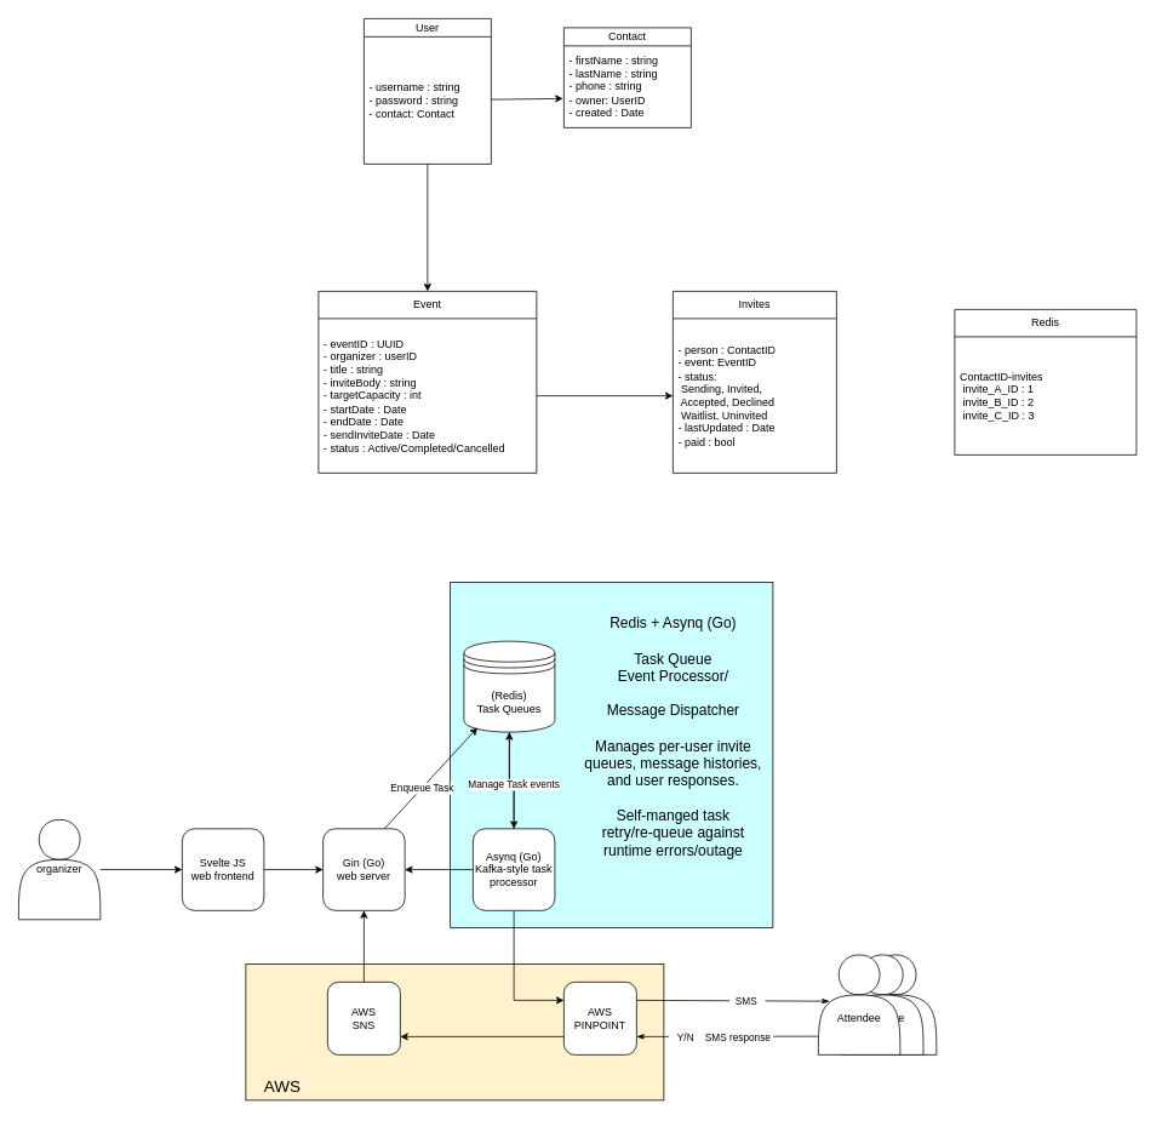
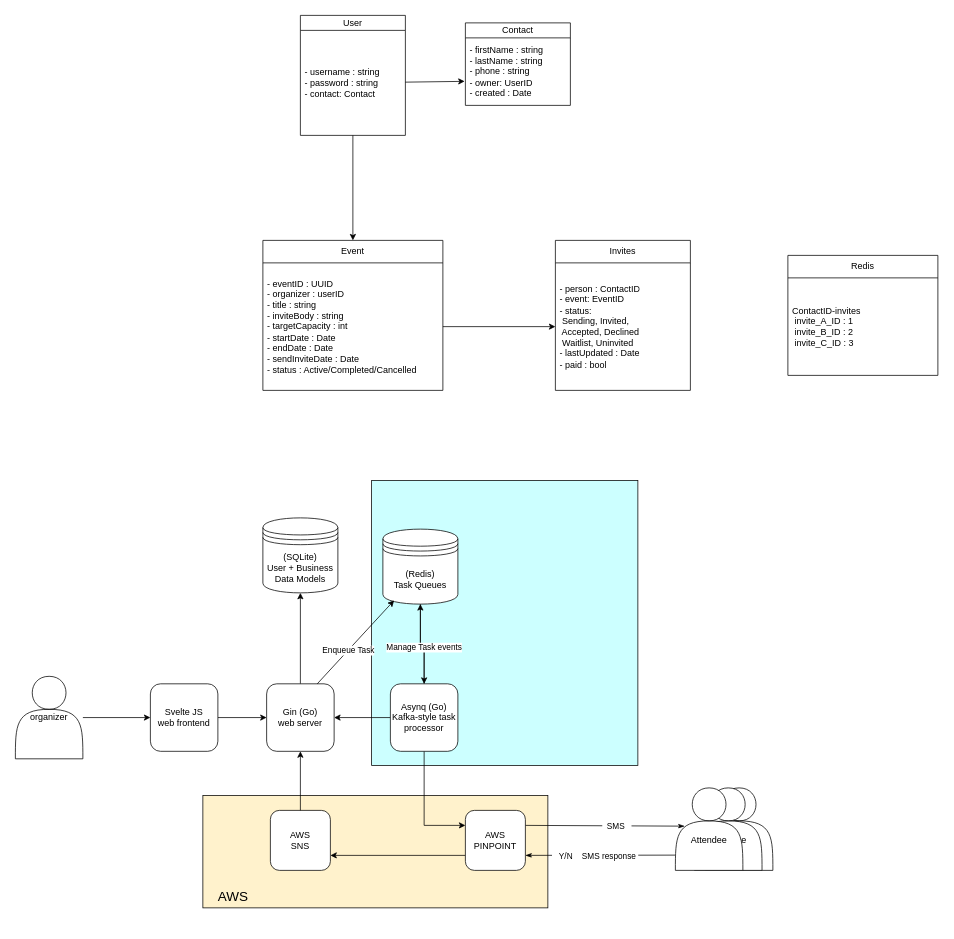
  <mxCell id="0" />
  <mxCell id="1" parent="0" />
  <mxCell id="2" value="" style="rounded=0;whiteSpace=wrap;html=1;fillColor=#FFF2CC;" vertex="1" parent="1"><mxGeometry x="270" y="1060" width="460" height="150" as="geometry" /></mxCell>
  <mxCell id="3" value="" style="rounded=0;whiteSpace=wrap;html=1;fillColor=#CCFFFF;" vertex="1" parent="1"><mxGeometry x="495" y="640" width="355" height="380" as="geometry" /></mxCell>
  <mxCell id="4" value="AWS &lt;br&gt;SNS" style="rounded=1;whiteSpace=wrap;html=1;fillColor=#FFFFFF;" vertex="1" parent="1"><mxGeometry x="360" y="1080" width="80" height="80" as="geometry" /></mxCell>
  <mxCell id="5" style="edgeStyle=none;shape=connector;rounded=0;orthogonalLoop=1;jettySize=auto;html=1;labelBackgroundColor=default;strokeColor=default;fontFamily=Helvetica;fontSize=11;fontColor=default;endArrow=classic;" parent="1" source="6" target="10" edge="1"><mxGeometry relative="1" as="geometry" /></mxCell>
  <mxCell id="6" value="User" style="swimlane;fontStyle=0;childLayout=stackLayout;horizontal=1;startSize=20;horizontalStack=0;resizeParent=1;resizeParentMax=0;resizeLast=0;collapsible=1;marginBottom=0;whiteSpace=wrap;html=1;" parent="1" vertex="1"><mxGeometry x="400" y="20" width="140" height="160" as="geometry" /></mxCell>
  <mxCell id="7" value="&lt;div&gt;- username : string&lt;br&gt;&lt;/div&gt;&lt;div&gt;- password : string&lt;/div&gt;&lt;div&gt;- contact: Contact&lt;/div&gt;" style="text;strokeColor=none;fillColor=none;align=left;verticalAlign=middle;spacingLeft=4;spacingRight=4;overflow=hidden;points=[[0,0.5],[1,0.5]];portConstraint=eastwest;rotatable=0;whiteSpace=wrap;html=1;" parent="6" vertex="1"><mxGeometry y="20" width="140" height="140" as="geometry" /></mxCell>
  <mxCell id="8" value="Contact" style="swimlane;fontStyle=0;childLayout=stackLayout;horizontal=1;startSize=20;horizontalStack=0;resizeParent=1;resizeParentMax=0;resizeLast=0;collapsible=1;marginBottom=0;whiteSpace=wrap;html=1;" parent="1" vertex="1"><mxGeometry x="620" y="30" width="140" height="110" as="geometry" /></mxCell>
  <mxCell id="9" value="&lt;div&gt;- firstName : string&lt;/div&gt;&lt;div&gt;- lastName : string&lt;/div&gt;&lt;div&gt;- phone : string&lt;/div&gt;&lt;div&gt;- owner: UserID&lt;br&gt;&lt;/div&gt;&lt;div&gt;- created : Date&lt;br&gt;&lt;/div&gt;" style="text;strokeColor=none;fillColor=none;align=left;verticalAlign=middle;spacingLeft=4;spacingRight=4;overflow=hidden;points=[[0,0.5],[1,0.5]];portConstraint=eastwest;rotatable=0;whiteSpace=wrap;html=1;" parent="8" vertex="1"><mxGeometry y="20" width="140" height="90" as="geometry" /></mxCell>
  <mxCell id="10" value="Event" style="swimlane;fontStyle=0;childLayout=stackLayout;horizontal=1;startSize=30;horizontalStack=0;resizeParent=1;resizeParentMax=0;resizeLast=0;collapsible=1;marginBottom=0;whiteSpace=wrap;html=1;" parent="1" vertex="1"><mxGeometry x="350" y="320" width="240" height="200" as="geometry" /></mxCell>
  <mxCell id="11" value="&lt;div&gt;- eventID : UUID&lt;br&gt;&lt;/div&gt;&lt;div&gt;- organizer : userID&lt;br&gt;&lt;/div&gt;&lt;div&gt;- title : string&lt;/div&gt;&lt;div&gt;- inviteBody : string&lt;br&gt;&lt;/div&gt;&lt;div&gt;- targetCapacity : int&lt;br&gt;&lt;/div&gt;&lt;div&gt;- startDate : Date&lt;/div&gt;&lt;div&gt;- endDate : Date&lt;br&gt;&lt;/div&gt;&lt;div&gt;-  sendInviteDate : Date&lt;br&gt;&lt;/div&gt;&lt;div&gt;- status : Active/Completed/Cancelled &lt;br&gt;&lt;/div&gt;" style="text;strokeColor=none;fillColor=none;align=left;verticalAlign=middle;spacingLeft=4;spacingRight=4;overflow=hidden;points=[[0,0.5],[1,0.5]];portConstraint=eastwest;rotatable=0;whiteSpace=wrap;html=1;" parent="10" vertex="1"><mxGeometry y="30" width="240" height="170" as="geometry" /></mxCell>
  <mxCell id="12" value="Invites" style="swimlane;fontStyle=0;childLayout=stackLayout;horizontal=1;startSize=30;horizontalStack=0;resizeParent=1;resizeParentMax=0;resizeLast=0;collapsible=1;marginBottom=0;whiteSpace=wrap;html=1;" parent="1" vertex="1"><mxGeometry x="740" y="320" width="180" height="200" as="geometry" /></mxCell>
  <mxCell id="13" value="&lt;div&gt;- person : ContactID&lt;/div&gt;&lt;div&gt;- event: EventID&lt;br&gt;&lt;/div&gt;&lt;div&gt;- status: &lt;br&gt;&lt;/div&gt;&lt;div&gt;&lt;span style=&quot;white-space: pre;&quot;&gt; &lt;/span&gt;Sending, Invited,&lt;/div&gt;&lt;div&gt;&lt;span style=&quot;white-space: pre;&quot;&gt; &lt;/span&gt;Accepted, Declined&lt;/div&gt;&lt;div&gt;&lt;span style=&quot;white-space: pre;&quot;&gt; &lt;/span&gt;Waitlist, Uninvited&lt;/div&gt;&lt;div&gt;- lastUpdated : Date&lt;/div&gt;&lt;div&gt;- paid : bool&lt;br&gt;&lt;/div&gt;" style="text;strokeColor=none;fillColor=none;align=left;verticalAlign=middle;spacingLeft=4;spacingRight=4;overflow=hidden;points=[[0,0.5],[1,0.5]];portConstraint=eastwest;rotatable=0;whiteSpace=wrap;html=1;" parent="12" vertex="1"><mxGeometry y="30" width="180" height="170" as="geometry" /></mxCell>
  <mxCell id="14" value="Redis" style="swimlane;fontStyle=0;childLayout=stackLayout;horizontal=1;startSize=30;horizontalStack=0;resizeParent=1;resizeParentMax=0;resizeLast=0;collapsible=1;marginBottom=0;whiteSpace=wrap;html=1;" parent="1" vertex="1"><mxGeometry x="1050" y="340" width="200" height="160" as="geometry" /></mxCell>
  <mxCell id="15" value="&lt;div&gt;ContactID-invites&lt;/div&gt;&lt;div&gt;&lt;span style=&quot;white-space: pre;&quot;&gt; &lt;/span&gt;invite_A_ID : 1 &lt;br&gt;&lt;/div&gt;&lt;div&gt;&lt;span style=&quot;white-space: pre;&quot;&gt; &lt;/span&gt;invite_B_ID : 2&lt;/div&gt;&lt;div&gt;&lt;span style=&quot;white-space: pre;&quot;&gt; &lt;/span&gt;invite_C_ID : 3&lt;br&gt;&lt;/div&gt;" style="text;strokeColor=none;fillColor=none;align=left;verticalAlign=middle;spacingLeft=4;spacingRight=4;overflow=hidden;points=[[0,0.5],[1,0.5]];portConstraint=eastwest;rotatable=0;whiteSpace=wrap;html=1;" parent="14" vertex="1"><mxGeometry y="30" width="200" height="130" as="geometry" /></mxCell>
  <mxCell id="16" style="edgeStyle=none;shape=connector;rounded=0;orthogonalLoop=1;jettySize=auto;html=1;entryX=0;entryY=0.5;entryDx=0;entryDy=0;labelBackgroundColor=default;strokeColor=default;fontFamily=Helvetica;fontSize=11;fontColor=default;endArrow=classic;" parent="1" source="11" target="13" edge="1"><mxGeometry relative="1" as="geometry" /></mxCell>
  <mxCell id="17" style="edgeStyle=none;shape=connector;rounded=0;orthogonalLoop=1;jettySize=auto;html=1;entryX=-0.007;entryY=0.644;entryDx=0;entryDy=0;entryPerimeter=0;labelBackgroundColor=default;strokeColor=default;fontFamily=Helvetica;fontSize=11;fontColor=default;endArrow=classic;" parent="1" source="7" target="9" edge="1"><mxGeometry relative="1" as="geometry" /></mxCell>
  <mxCell id="18" value="&lt;br&gt;&lt;br&gt;Attendee" style="shape=actor;whiteSpace=wrap;html=1;" vertex="1" parent="1"><mxGeometry x="940" y="1050" width="90" height="110" as="geometry" /></mxCell>
  <mxCell id="19" style="edgeStyle=none;rounded=0;orthogonalLoop=1;jettySize=auto;html=1;entryX=0.5;entryY=1;entryDx=0;entryDy=0;endArrow=none;endFill=0;" edge="1" parent="1"><mxGeometry relative="1" as="geometry"><mxPoint x="935.54" y="1200.67" as="sourcePoint" /><mxPoint x="935.54" y="1200.67" as="targetPoint" /></mxGeometry></mxCell>
  <mxCell id="20" style="edgeStyle=none;rounded=0;orthogonalLoop=1;jettySize=auto;html=1;endArrow=classicThin;endFill=1;entryX=0.137;entryY=0.464;entryDx=0;entryDy=0;exitX=1;exitY=0.25;exitDx=0;exitDy=0;entryPerimeter=0;" edge="1" source="46" target="28" parent="1"><mxGeometry relative="1" as="geometry"><mxPoint x="1160" y="946.25" as="targetPoint" /></mxGeometry></mxCell>
  <mxCell id="21" value="&amp;nbsp; SMS&amp;nbsp;&amp;nbsp;&amp;nbsp; " style="edgeLabel;html=1;align=center;verticalAlign=middle;resizable=0;points=[];" vertex="1" connectable="0" parent="20"><mxGeometry x="0.152" relative="1" as="geometry"><mxPoint as="offset" /></mxGeometry></mxCell>
  <mxCell id="22" style="edgeStyle=orthogonalEdgeStyle;rounded=0;orthogonalLoop=1;jettySize=auto;html=1;entryX=1;entryY=0.75;entryDx=0;entryDy=0;exitX=0;exitY=0.75;exitDx=0;exitDy=0;" edge="1" source="46" target="4" parent="1"><mxGeometry relative="1" as="geometry" /></mxCell>
  <mxCell id="23" style="edgeStyle=orthogonalEdgeStyle;rounded=0;orthogonalLoop=1;jettySize=auto;html=1;" edge="1" source="24" target="30" parent="1"><mxGeometry relative="1" as="geometry" /></mxCell>
  <mxCell id="24" value="organizer" style="shape=actor;whiteSpace=wrap;html=1;" vertex="1" parent="1"><mxGeometry x="20" y="901.25" width="90" height="110" as="geometry" /></mxCell>
  <mxCell id="25" value="&lt;br&gt;&lt;br&gt;Attendee" style="shape=actor;whiteSpace=wrap;html=1;" vertex="1" parent="1"><mxGeometry x="925.54" y="1050" width="90" height="110" as="geometry" /></mxCell>
  <mxCell id="26" style="edgeStyle=none;rounded=0;orthogonalLoop=1;jettySize=auto;html=1;exitX=-0.004;exitY=0.815;exitDx=0;exitDy=0;entryX=1;entryY=0.75;entryDx=0;entryDy=0;endArrow=classicThin;endFill=1;exitPerimeter=0;" edge="1" source="28" target="46" parent="1"><mxGeometry relative="1" as="geometry" /></mxCell>
  <mxCell id="27" value="&amp;nbsp;&amp;nbsp; Y/N&amp;nbsp;&amp;nbsp;&amp;nbsp; SMS response&amp;nbsp; " style="edgeLabel;html=1;align=center;verticalAlign=middle;resizable=0;points=[];" vertex="1" connectable="0" parent="26"><mxGeometry x="0.073" y="1" relative="1" as="geometry"><mxPoint as="offset" /></mxGeometry></mxCell>
  <mxCell id="28" value="&lt;div&gt;&lt;br&gt;&lt;/div&gt;&lt;div&gt;&lt;br&gt;&lt;/div&gt;&lt;div&gt;Attendee&lt;/div&gt;" style="shape=actor;whiteSpace=wrap;html=1;" vertex="1" parent="1"><mxGeometry x="900" y="1050" width="90" height="110" as="geometry" /></mxCell>
  <mxCell id="29" style="edgeStyle=orthogonalEdgeStyle;rounded=0;orthogonalLoop=1;jettySize=auto;html=1;entryX=0;entryY=0.5;entryDx=0;entryDy=0;" edge="1" source="30" target="32" parent="1"><mxGeometry relative="1" as="geometry" /></mxCell>
  <mxCell id="30" value="&lt;div&gt;Svelte JS&lt;/div&gt;&lt;div&gt;web frontend&lt;/div&gt;" style="rounded=1;whiteSpace=wrap;html=1;fillColor=#FFFFFF;" vertex="1" parent="1"><mxGeometry x="200" y="911.25" width="90" height="90" as="geometry" /></mxCell>
+ <mxCell id="31" style="rounded=0;orthogonalLoop=1;jettySize=auto;html=1;exitX=0.5;exitY=0;exitDx=0;exitDy=0;" edge="1" parent="1" source="32" target="36"><mxGeometry relative="1" as="geometry" /></mxCell>
  <mxCell id="32" value="Gin (Go)&lt;br&gt; web server" style="rounded=1;whiteSpace=wrap;html=1;fillColor=#FFFFFF;" vertex="1" parent="1"><mxGeometry x="355" y="911.25" width="90" height="90" as="geometry" /></mxCell>
  <mxCell id="33" style="edgeStyle=orthogonalEdgeStyle;rounded=0;orthogonalLoop=1;jettySize=auto;html=1;entryX=0.5;entryY=0;entryDx=0;entryDy=0;" edge="1" parent="1" source="34" target="39"><mxGeometry relative="1" as="geometry" /></mxCell>
  <mxCell id="34" value="&lt;div&gt;(Redis)&lt;/div&gt;&lt;div&gt;Task Queues &lt;/div&gt;" style="shape=datastore;whiteSpace=wrap;html=1;" vertex="1" parent="1"><mxGeometry x="510" y="705" width="100" height="100" as="geometry" /></mxCell>
  <mxCell id="35" style="edgeStyle=orthogonalEdgeStyle;rounded=0;orthogonalLoop=1;jettySize=auto;html=1;entryX=0.5;entryY=1;entryDx=0;entryDy=0;exitX=0.5;exitY=0;exitDx=0;exitDy=0;" edge="1" source="4" target="32" parent="1"><mxGeometry relative="1" as="geometry"><mxPoint x="400" y="820" as="targetPoint" /></mxGeometry></mxCell>
+ <mxCell id="36" value="&lt;div&gt;(SQLite)&lt;/div&gt;&lt;div&gt;User + Business Data Models&lt;/div&gt;" style="shape=datastore;whiteSpace=wrap;html=1;" vertex="1" parent="1"><mxGeometry x="350" y="690" width="100" height="100" as="geometry" /></mxCell>
  <mxCell id="37" style="edgeStyle=orthogonalEdgeStyle;rounded=0;orthogonalLoop=1;jettySize=auto;html=1;exitX=0.5;exitY=1;exitDx=0;exitDy=0;entryX=0;entryY=0.25;entryDx=0;entryDy=0;" edge="1" source="39" target="46" parent="1"><mxGeometry relative="1" as="geometry" /></mxCell>
  <mxCell id="38" style="edgeStyle=orthogonalEdgeStyle;rounded=0;orthogonalLoop=1;jettySize=auto;html=1;" edge="1" parent="1" source="39" target="32"><mxGeometry relative="1" as="geometry" /></mxCell>
  <mxCell id="39" value="&lt;div&gt;Asynq (Go)&lt;br&gt;Kafka-style task processor &lt;br&gt;&lt;/div&gt;" style="rounded=1;whiteSpace=wrap;html=1;fillColor=#FFFFFF;" vertex="1" parent="1"><mxGeometry x="520" y="911.25" width="90" height="90" as="geometry" /></mxCell>
  <mxCell id="40" style="rounded=0;orthogonalLoop=1;jettySize=auto;html=1;exitX=0.75;exitY=0;exitDx=0;exitDy=0;entryX=0.15;entryY=0.95;entryDx=0;entryDy=0;entryPerimeter=0;" edge="1" source="32" target="34" parent="1"><mxGeometry relative="1" as="geometry" /></mxCell>
  <mxCell id="41" value="Enqueue Task" style="edgeLabel;html=1;align=center;verticalAlign=middle;resizable=0;points=[];" vertex="1" connectable="0" parent="40"><mxGeometry x="-0.187" relative="1" as="geometry"><mxPoint as="offset" /></mxGeometry></mxCell>
  <mxCell id="42" style="edgeStyle=orthogonalEdgeStyle;rounded=0;orthogonalLoop=1;jettySize=auto;html=1;exitX=0.5;exitY=0;exitDx=0;exitDy=0;entryX=0.5;entryY=1;entryDx=0;entryDy=0;" edge="1" parent="1" source="39" target="34"><mxGeometry relative="1" as="geometry" /></mxCell>
  <mxCell id="43" value="Manage Task events" style="edgeLabel;html=1;align=center;verticalAlign=middle;resizable=0;points=[];" vertex="1" connectable="0" parent="42"><mxGeometry x="-0.116" y="1" relative="1" as="geometry"><mxPoint as="offset" /></mxGeometry></mxCell>
  <mxCell id="44" value="&lt;div&gt;&lt;font style=&quot;font-size: 18px;&quot;&gt;AWS&lt;/font&gt;&lt;/div&gt;&lt;div&gt;&lt;font size=&quot;3&quot;&gt;&lt;br&gt;&lt;/font&gt;&lt;/div&gt;" style="text;html=1;align=center;verticalAlign=middle;resizable=0;points=[];autosize=1;strokeColor=none;fillColor=none;" vertex="1" parent="1"><mxGeometry x="280" y="1180" width="60" height="50" as="geometry" /></mxCell>
- <mxCell id="45" value="&lt;font size=&quot;3&quot;&gt;Redis + Asynq (Go)&lt;br&gt;&lt;br&gt;Task Queue &lt;br&gt;Event Processor/&lt;br&gt;&lt;br&gt;&lt;/font&gt;&lt;div&gt;&lt;font size=&quot;3&quot;&gt;Message Dispatcher &lt;br&gt;&lt;/font&gt;&lt;/div&gt;&lt;div&gt;&lt;font size=&quot;3&quot;&gt;&lt;br&gt;&lt;/font&gt;&lt;/div&gt;&lt;div&gt;&lt;font size=&quot;3&quot;&gt;Manages per-user invite &lt;br&gt;queues, message histories&lt;/font&gt;&lt;font size=&quot;3&quot;&gt;,&lt;br&gt;and user responses. &lt;br&gt;&lt;br&gt;Self-manged task &lt;br&gt;retry/re-queue against&lt;br&gt; runtime errors/outage&lt;br&gt;&lt;/font&gt;&lt;/div&gt;" style="text;html=1;align=center;verticalAlign=middle;resizable=0;points=[];autosize=1;strokeColor=none;fillColor=none;" vertex="1" parent="1"><mxGeometry x="630" y="670" width="220" height="280" as="geometry" /></mxCell>
  <mxCell id="46" value="AWS PINPOINT" style="rounded=1;whiteSpace=wrap;html=1;fillColor=#FFFFFF;" vertex="1" parent="1"><mxGeometry x="620" y="1080" width="80" height="80" as="geometry" /></mxCell>
